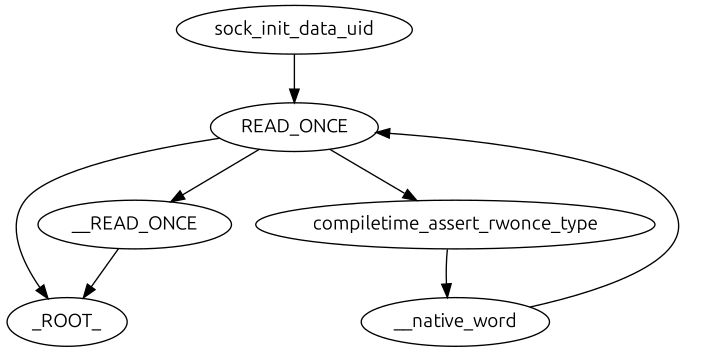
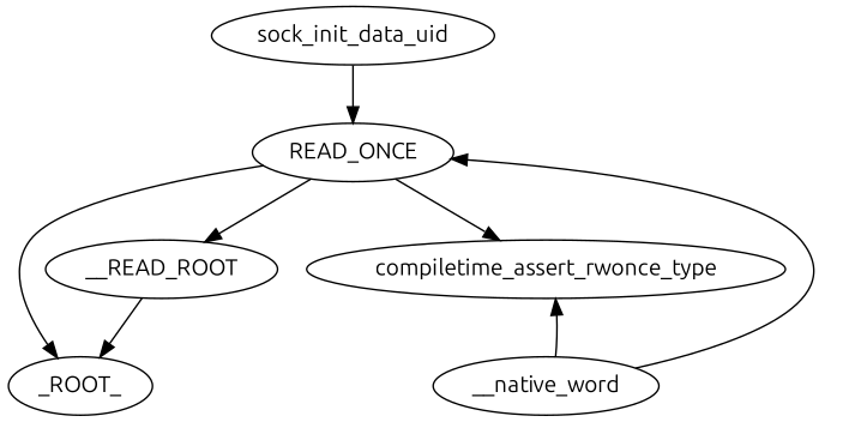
  digraph {
    fontname=Ubuntu
    node [fontname=Ubuntu]
    edge [fontname=Ubuntu]
    sock_init_data_uid
    READ_ONCE
    _ROOT_
-   __READ_ONCE
+   __READ_ONCE [label=__READ_ROOT]
    compiletime_assert_rwonce_type
    __native_word
    sock_init_data_uid -> READ_ONCE
    READ_ONCE -> _ROOT_
    READ_ONCE -> __READ_ONCE
    READ_ONCE -> compiletime_assert_rwonce_type
    __READ_ONCE -> _ROOT_
-   compiletime_assert_rwonce_type -> __native_word
+   __native_word -> compiletime_assert_rwonce_type
    __native_word -> READ_ONCE
  }
